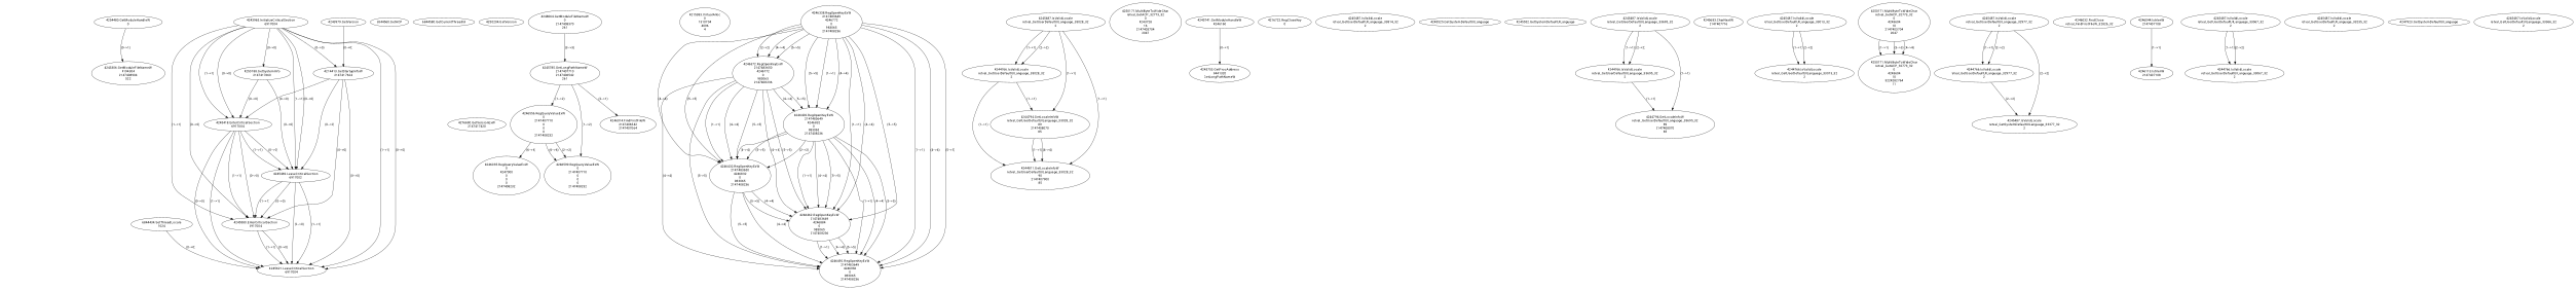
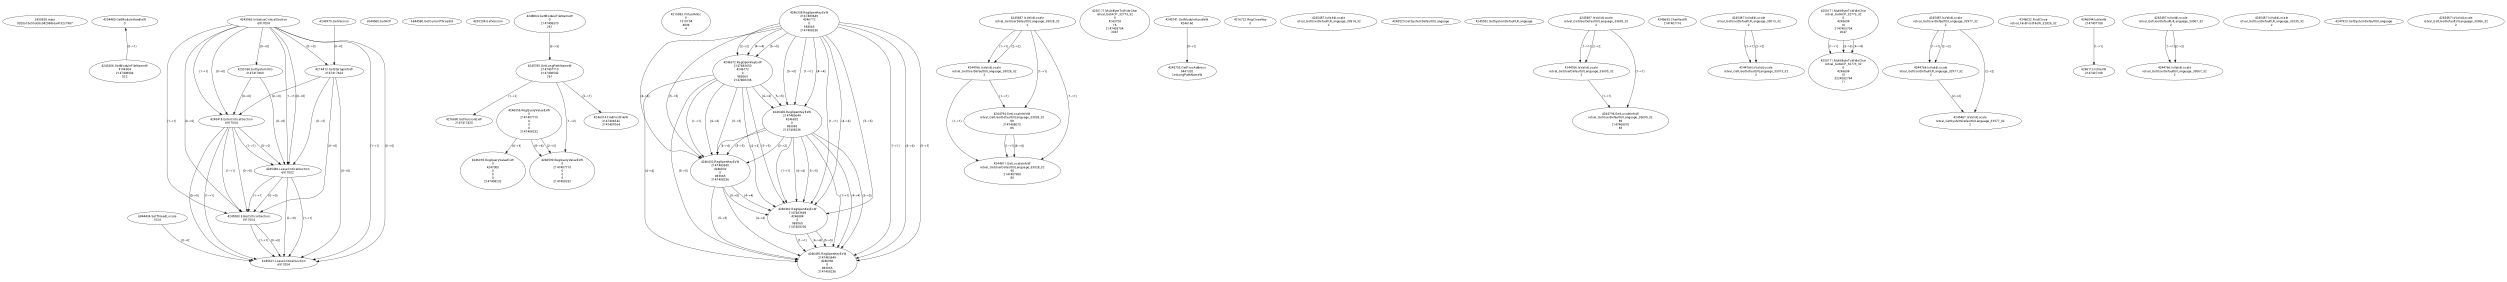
  digraph {
    fontname=Roboto
    node [fontname=Roboto]
    edge [fontname=Roboto]
+   n1 [label="6850628.main\n0020a15e51eb8c04296fe6a4132c7987"]
    n2 [label="4254480.GetModuleHandleW\n0"]
    n3 [label="4243306.GetModuleFileNameW\n4194304\n2147408904\n522"]
    n4 [label="6844434.SetThreadLocale\n1024"]
    n5 [label="4245621.LeaveCriticalSection\n6917004"]
    n6 [label="4243965.InitializeCriticalSection\n6917004"]
    n7 [label="4250188.GetSystemInfo\n2147417660"]
    n8 [label="4214413.GetStartupInfoW\n2147417624"]
    n9 [label="4245418.EnterCriticalSection\n6917004"]
    n10 [label="4245469.LeaveCriticalSection\n6917002"]
    n11 [label="4245580.EnterCriticalSection\n6917004"]
    n12 [label="4243979.GetVersion\n"]
    n13 [label="6844560.GetACP\n"]
    n14 [label="6844580.GetCurrentThreadId\n"]
    n15 [label="4250204.GetVersion\n"]
    n16 [label="4276690.GetVersionExW\n2147417420"]
    n17 [label="4248064.GetModuleFileNameW\n0\n2147408370\n261"]
    n18 [label="4245785.GetLongPathNameW\n2147407710\n2147406542\n261"]
    n19 [label="4246556.RegQueryValueExW\n0\n2147407710\n0\n0\n0\n2147408232"]
    n20 [label="4246599.RegQueryValueExW\n0\n2147407710\n0\n0\n0\n2147408232"]
    n21 [label="4246014.FindFirstFileW\n2147406542\n2147407064"]
    n22 [label="4215383.VirtualAlloc\n0\n1310704\n4096\n4"]
    n23 [label="4246338.RegOpenKeyExW\n2147483649\n4246772\n0\n983065\n2147408236"]
    n24 [label="4246372.RegOpenKeyExW\n2147483650\n4246772\n0\n983065\n2147408236"]
    n25 [label="4246402.RegOpenKeyExW\n2147483649\n4246832\n0\n983065\n2147408236"]
    n26 [label="4246432.RegOpenKeyExW\n2147483650\n4246832\n0\n983065\n2147408236"]
    n27 [label="4246462.RegOpenKeyExW\n2147483649\n4246884\n0\n983065\n2147408236"]
    n28 [label="4246492.RegOpenKeyExW\n2147483649\n4246936\n0\n983065\n2147408236"]
    n29 [label="4245487.IsValidLocale\nretval_GetUserDefaultUILanguage_33028_32\n2"]
    n30 [label="4244766.IsValidLocale\nretval_GetUserDefaultUILanguage_33028_32\n2"]
    n31 [label="4244794.GetLocaleInfoW\nretval_GetUserDefaultUILanguage_33028_32\n89\n2147408070\n85"]
    n32 [label="4244811.GetLocaleInfoW\nretval_GetUserDefaultUILanguage_33028_32\n90\n2147407900\n85"]
    n33 [label="4250171.MultiByteToWideChar\nretval_GetACP_32773_32\n0\n4243728\n16\n2147403704\n2047"]
    n34 [label="4245741.GetModuleHandleW\n4246160"]
    n35 [label="4245753.GetProcAddress\n9441320\nGetLongPathNameW"]
    n36 [label="4246035.RegQueryValueExW\n0\n4247000\n0\n0\n0\n2147408232"]
    n37 [label="4216722.RegCloseKey\n0"]
    n38 [label="4245487.IsValidLocale\nretval_GetUserDefaultUILanguage_33814_32\n2"]
    n39 [label="4245525.GetSystemDefaultUILanguage\n"]
    n40 [label="4245552.GetSystemDefaultUILanguage\n"]
    n41 [label="4245487.IsValidLocale\nretval_GetUserDefaultUILanguage_33695_32\n2"]
    n42 [label="4244766.IsValidLocale\nretval_GetUserDefaultUILanguage_33695_32\n2"]
    n43 [label="4244794.GetLocaleInfoW\nretval_GetUserDefaultUILanguage_33695_32\n89\n2147408070\n85"]
    n44 [label="4245683.CharNextW\n2147407716"]
    n45 [label="4245487.IsValidLocale\nretval_GetUserDefaultUILanguage_33013_32\n2"]
    n46 [label="4244766.IsValidLocale\nretval_GetUserDefaultUILanguage_33013_32\n2"]
    n47 [label="4250171.MultiByteToWideChar\nretval_GetACP_32773_32\n0\n4243604\n10\n2147403704\n2047"]
    n48 [label="4250171.MultiByteToWideChar\nretval_GetACP_32773_32\n0\n4243604\n10\n3224282764\n11"]
    n49 [label="4245487.IsValidLocale\nretval_GetUserDefaultUILanguage_32977_32\n2"]
    n50 [label="4244766.IsValidLocale\nretval_GetUserDefaultUILanguage_32977_32\n2"]
    n51 [label="4245487.IsValidLocale\nretval_GetSystemDefaultUILanguage_33377_32\n2"]
    n52 [label="4246032.FindClose\nretval_FindFirstFileW_32826_32"]
    n53 [label="4246044.lstrlenW\n2147407108"]
    n54 [label="4246113.lstrlenW\n2147407108"]
    n55 [label="4245487.IsValidLocale\nretval_GetUserDefaultUILanguage_33067_32\n2"]
    n56 [label="4244766.IsValidLocale\nretval_GetUserDefaultUILanguage_33067_32\n2"]
    n57 [label="4245487.IsValidLocale\nretval_GetUserDefaultUILanguage_33235_32\n2"]
    n58 [label="4247923.GetSystemDefaultUILanguage\n"]
    n59 [label="4245487.IsValidLocale\nretval_GetUserDefaultUILanguage_33366_32\n2"]
-   n2 -> n3 [label="(0-->1)"]
+   n3 -> n2 [label="(0-->1)"]
    n4 -> n5 [label="(0-->0)"]
    n6 -> n5 [label="(1-->1)"]
    n6 -> n5 [label="(0-->0)"]
    n6 -> n7 [label="(0-->0)"]
    n6 -> n8 [label="(0-->0)"]
    n6 -> n9 [label="(1-->1)"]
    n6 -> n9 [label="(0-->0)"]
    n6 -> n10 [label="(1-->1)"]
    n6 -> n10 [label="(0-->0)"]
    n6 -> n11 [label="(1-->1)"]
    n6 -> n11 [label="(0-->0)"]
    n7 -> n9 [label="(0-->0)"]
    n7 -> n10 [label="(0-->0)"]
    n8 -> n5 [label="(0-->0)"]
    n8 -> n9 [label="(0-->0)"]
    n8 -> n10 [label="(0-->0)"]
    n8 -> n11 [label="(0-->0)"]
    n9 -> n5 [label="(1-->1)"]
    n9 -> n5 [label="(0-->0)"]
    n9 -> n10 [label="(1-->1)"]
    n9 -> n10 [label="(0-->0)"]
    n9 -> n11 [label="(1-->1)"]
    n9 -> n11 [label="(0-->0)"]
    n10 -> n5 [label="(1-->1)"]
    n10 -> n5 [label="(0-->0)"]
    n10 -> n11 [label="(1-->1)"]
    n10 -> n11 [label="(0-->0)"]
    n11 -> n5 [label="(1-->1)"]
    n11 -> n5 [label="(0-->0)"]
    n12 -> n8 [label="(0-->0)"]
    n17 -> n18 [label="(3-->3)"]
-   n18 -> n19 [label="(1-->2)"]
+   n18 -> n16 [label="(1-->2)"]
    n18 -> n20 [label="(1-->2)"]
    n18 -> n21 [label="(2-->1)"]
    n19 -> n20 [label="(2-->2)"]
    n19 -> n20 [label="(6-->6)"]
    n19 -> n36 [label="(6-->6)"]
    n23 -> n24 [label="(2-->2)"]
    n23 -> n24 [label="(4-->4)"]
    n23 -> n24 [label="(5-->5)"]
    n23 -> n25 [label="(1-->1)"]
    n23 -> n25 [label="(4-->4)"]
    n23 -> n25 [label="(5-->5)"]
    n23 -> n26 [label="(4-->4)"]
    n23 -> n26 [label="(5-->5)"]
    n23 -> n27 [label="(1-->1)"]
    n23 -> n27 [label="(4-->4)"]
    n23 -> n27 [label="(5-->5)"]
    n23 -> n28 [label="(1-->1)"]
    n23 -> n28 [label="(4-->4)"]
    n23 -> n28 [label="(5-->5)"]
    n24 -> n25 [label="(4-->4)"]
    n24 -> n25 [label="(5-->5)"]
    n24 -> n26 [label="(1-->1)"]
    n24 -> n26 [label="(4-->4)"]
    n24 -> n26 [label="(5-->5)"]
    n24 -> n27 [label="(4-->4)"]
    n24 -> n27 [label="(5-->5)"]
    n24 -> n28 [label="(4-->4)"]
    n24 -> n28 [label="(5-->5)"]
    n25 -> n26 [label="(2-->2)"]
    n25 -> n26 [label="(4-->4)"]
    n25 -> n26 [label="(5-->5)"]
    n25 -> n27 [label="(1-->1)"]
    n25 -> n27 [label="(4-->4)"]
    n25 -> n27 [label="(5-->5)"]
    n25 -> n28 [label="(1-->1)"]
    n25 -> n28 [label="(4-->4)"]
    n25 -> n28 [label="(5-->5)"]
    n26 -> n27 [label="(4-->4)"]
    n26 -> n27 [label="(5-->5)"]
    n26 -> n28 [label="(4-->4)"]
    n26 -> n28 [label="(5-->5)"]
    n27 -> n28 [label="(1-->1)"]
    n27 -> n28 [label="(4-->4)"]
    n27 -> n28 [label="(5-->5)"]
    n29 -> n30 [label="(1-->1)"]
    n29 -> n30 [label="(2-->2)"]
    n29 -> n31 [label="(1-->1)"]
    n29 -> n32 [label="(1-->1)"]
    n30 -> n31 [label="(1-->1)"]
    n30 -> n32 [label="(1-->1)"]
    n31 -> n32 [label="(1-->1)"]
    n31 -> n32 [label="(4-->4)"]
    n34 -> n35 [label="(0-->1)"]
    n41 -> n42 [label="(1-->1)"]
    n41 -> n42 [label="(2-->2)"]
    n41 -> n43 [label="(1-->1)"]
    n42 -> n43 [label="(1-->1)"]
    n45 -> n46 [label="(1-->1)"]
    n45 -> n46 [label="(2-->2)"]
    n47 -> n48 [label="(1-->1)"]
    n47 -> n48 [label="(3-->3)"]
    n47 -> n48 [label="(4-->4)"]
    n49 -> n50 [label="(1-->1)"]
    n49 -> n50 [label="(2-->2)"]
    n49 -> n51 [label="(2-->2)"]
    n50 -> n51 [label="(2-->2)"]
    n53 -> n54 [label="(1-->1)"]
    n55 -> n56 [label="(1-->1)"]
    n55 -> n56 [label="(2-->2)"]
  }
